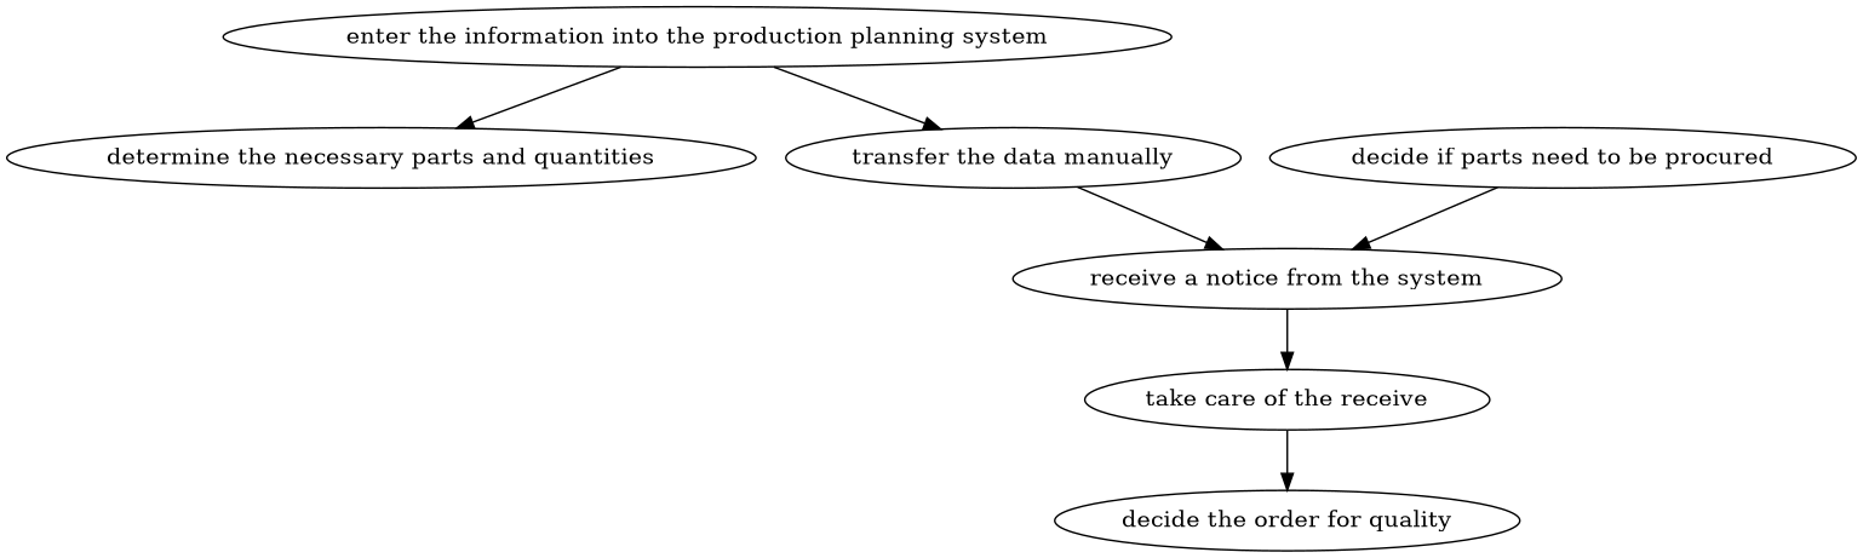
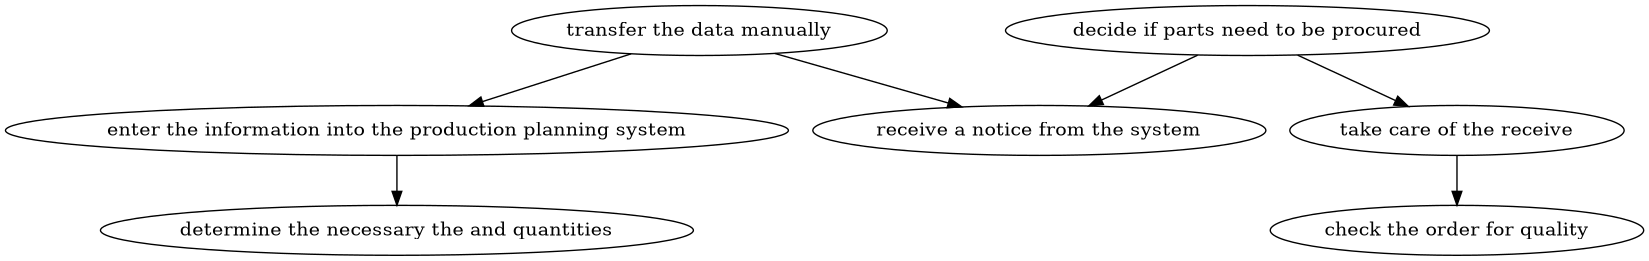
  strict digraph {
    edge [attrs="{'type': 'flow', 'label': 'flow'}"]
-   "determine the necessary parts and quantities" [attrs="{'type': 'Activity', 'label': 'determine the necessary parts and quantities'}"]
+   "determine the necessary parts and quantities" [attrs="{'type': 'Activity', 'label': 'determine the necessary parts and quantities'}" label="determine the necessary the and quantities"]
    "enter the information into the production planning system" [attrs="{'type': 'Activity', 'label': 'enter the information into the production planning system'}"]
    "transfer the data manually" [attrs="{'type': 'Activity', 'label': 'transfer the data manually'}"]
    "receive a notice from the system" [attrs="{'type': 'Activity', 'label': 'receive a notice from the system'}"]
    "decide if parts need to be procured" [attrs="{'type': 'Activity', 'label': 'decide if parts need to be procured'}"]
    n6 [attrs="{'type': 'Activity', 'label': 'take care of the implementation'}" label="take care of the receive"]
-   "check the order for quality" [attrs="{'type': 'Activity', 'label': 'check the order for quality'}" label="decide the order for quality"]
+   "check the order for quality" [attrs="{'type': 'Activity', 'label': 'check the order for quality'}"]
    "enter the information into the production planning system" -> "determine the necessary parts and quantities"
-   "enter the information into the production planning system" -> "transfer the data manually"
+   "transfer the data manually" -> "enter the information into the production planning system"
    "transfer the data manually" -> "receive a notice from the system"
-   "receive a notice from the system" -> n6
+   "decide if parts need to be procured" -> n6
    "decide if parts need to be procured" -> "receive a notice from the system"
    n6 -> "check the order for quality"
  }
